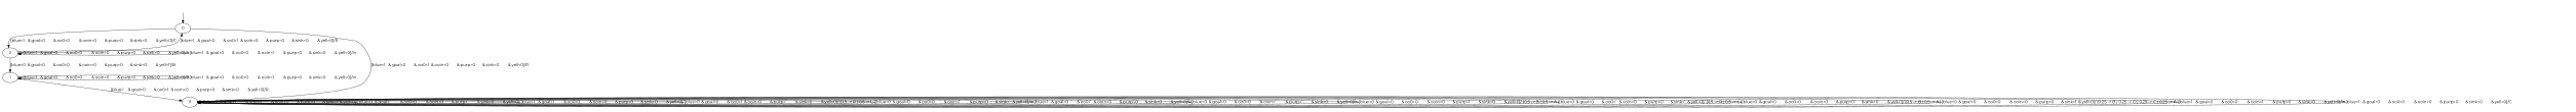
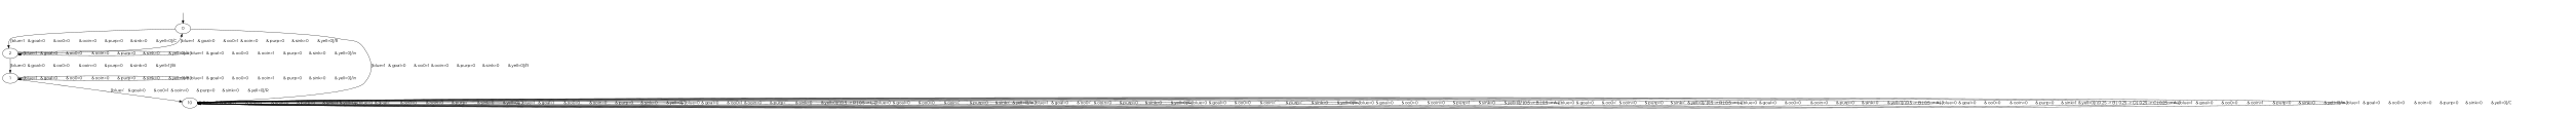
  digraph {
    fontname=Montserrat
    node [fontname=Montserrat]
    edge [fontname=Montserrat]
    0
    2
-   10 [label=11]
+   10
    n4 [label=1]
    __init [style=invis width=0]
    0 -> 2 [label="[blue=1	& goal=0	& oo0=0	& ooin=0	& purp=0	& sink=0	& yell=0]/C"]
    0 -> 10 [label="[blue=1	& goal=0	& oo0=1	& ooin=0	& purp=0	& sink=0	& yell=0]/R"]
    2 -> 0 [label="[blue=1	& goal=0	& oo0=1	& ooin=0	& purp=0	& sink=0	& yell=0]/R"]
    2 -> 2 [label="[blue=1	& goal=0	& oo0=0	& ooin=0	& purp=0	& sink=0	& yell=0]/A"]
    2 -> 2 [label="[blue=1	& goal=0	& oo0=0	& ooin=1	& purp=0	& sink=0	& yell=0]/in"]
    2 -> n4 [label="[blue=0	& goal=0	& oo0=0	& ooin=0	& purp=0	& sink=0	& yell=1]/B"]
    10 -> 10 [label="[blue=0	& goal=1	& oo0=0	& ooin=0	& purp=0	& sink=1	& yell=0]/"]
    10 -> 10 [label="[blue=0	& goal=1	& oo0=0	& ooin=0	& purp=1	& sink=0	& yell=0]/"]
    10 -> 10 [label="[blue=1	& goal=1	& oo0=0	& ooin=0	& purp=0	& sink=0	& yell=0]/"]
    10 -> 10 [label="[blue=0	& goal=0	& oo0=1	& ooin=0	& purp=1	& sink=0	& yell=0]/ {0.5 -> R | 0.5 -> L }"]
    10 -> 10 [label="[blue=0	& goal=0	& oo0=0	& ooin=1	& purp=0	& sink=1	& yell=0]/in"]
    10 -> 10 [label="[blue=1	& goal=0	& oo0=1	& ooin=0	& purp=0	& sink=0	& yell=0]/R"]
    10 -> 10 [label="[blue=0	& goal=0	& oo0=0	& ooin=1	& purp=1	& sink=0	& yell=0]/in"]
    10 -> 10 [label="[blue=0	& goal=0	& oo0=0	& ooin=0	& purp=1	& sink=0	& yell=0]/ {0.5 -> B | 0.5 -> A }"]
    10 -> 10 [label="[blue=0	& goal=0	& oo0=1	& ooin=0	& purp=0	& sink=1	& yell=0]/ {0.5 -> R | 0.5 -> L }"]
    10 -> 10 [label="[blue=0	& goal=0	& oo0=0	& ooin=0	& purp=0	& sink=0	& yell=1]/ {0.5 -> B | 0.5 -> A }"]
    10 -> 10 [label="[blue=0	& goal=0	& oo0=0	& ooin=0	& purp=0	& sink=1	& yell=0]/ {0.25 -> B | 0.25 -> D | 0.25 -> C | 0.25 -> A }"]
    10 -> 10 [label="[blue=1	& goal=0	& oo0=0	& ooin=1	& purp=0	& sink=0	& yell=0]/in"]
    10 -> 10 [label="[blue=1	& goal=0	& oo0=0	& ooin=0	& purp=0	& sink=0	& yell=0]/C"]
    n4 -> 10 [label="[blue=1	& goal=0	& oo0=1	& ooin=0	& purp=0	& sink=0	& yell=0]/R"]
    n4 -> n4 [label="[blue=1	& goal=0	& oo0=0	& ooin=0	& purp=0	& sink=0	& yell=0]/B"]
    n4 -> n4 [label="[blue=1	& goal=0	& oo0=0	& ooin=1	& purp=0	& sink=0	& yell=0]/in"]
    __init -> 0
  }
